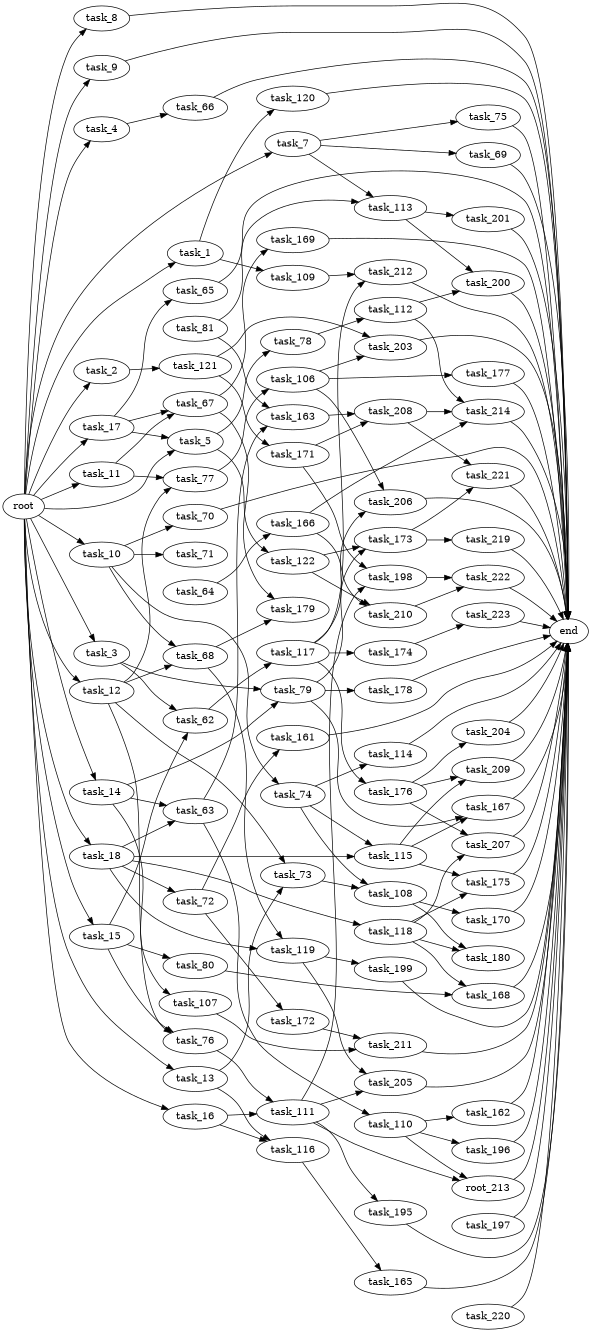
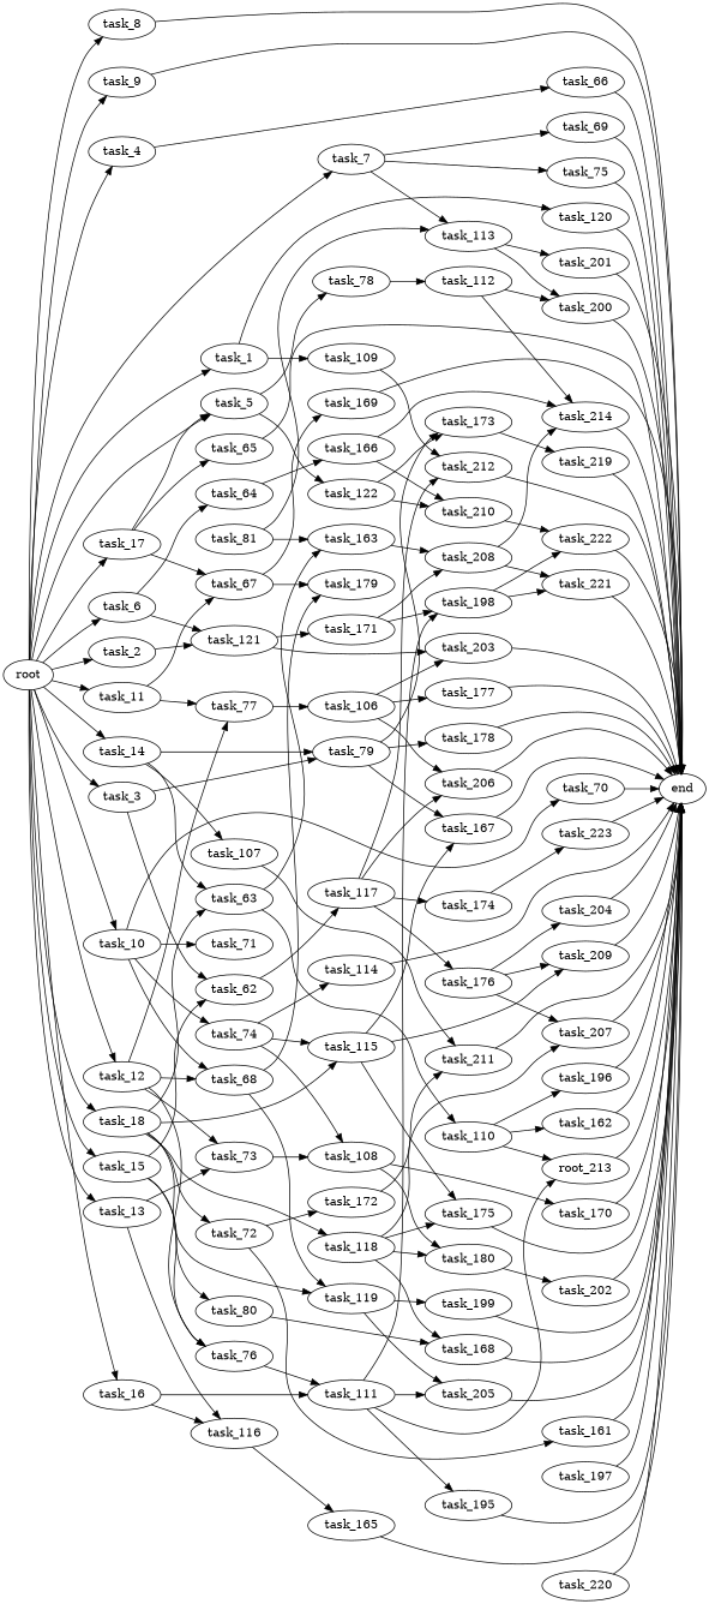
  digraph {
    rankdir=LR
    root
    task_1
    task_2
    task_3
    task_4
    task_5
+   task_6
    task_7
    task_8
    task_9
    task_10
    task_11
    task_12
    task_13
    task_14
    task_15
    task_16
    task_17
    task_18
    task_109
    task_120
    task_121
    task_62
    task_79
    task_66
    task_78
    task_122
    task_64
    task_69
    task_75
    task_113
    end
    task_68
    task_70
    task_71
    task_74
    task_67
    task_77
    task_73
    task_76
    task_116
    task_63
    task_107
    task_80
    task_111
    task_65
    task_72
    task_115
    task_118
    task_119
    task_212
    task_203
    task_171
    task_117
    task_167
    task_173
    task_178
    task_112
    task_210
    task_166
    task_200
    task_201
    task_179
    task_108
    task_114
    task_169
    task_106
    task_165
    task_110
    task_163
    task_211
    task_168
    n73 [label=root_213]
    task_195
    task_198
    task_205
    task_81
    task_161
    task_172
    task_175
    task_209
    task_180
    task_207
    task_199
    task_206
    task_174
    task_176
    task_162
    task_196
    task_208
    task_214
    task_170
    task_177
    task_219
    task_221
+   task_202
    task_222
    task_197
    task_223
    task_204
    task_220
    root -> task_1
    root -> task_2
    root -> task_3
    root -> task_4
    root -> task_5
+   root -> task_6
    root -> task_7
    root -> task_8
    root -> task_9
    root -> task_10
    root -> task_11
    root -> task_12
    root -> task_13
    root -> task_14
    root -> task_15
    root -> task_16
    root -> task_17
    root -> task_18
    task_1 -> task_109
    task_1 -> task_120
    task_2 -> task_121
    task_3 -> task_62
    task_3 -> task_79
    task_4 -> task_66
    task_5 -> task_78
    task_5 -> task_122
+   task_6 -> task_121
+   task_6 -> task_64
    task_7 -> task_69
    task_7 -> task_75
    task_7 -> task_113
    task_8 -> end
    task_9 -> end
    task_10 -> task_68
    task_10 -> task_70
    task_10 -> task_71
    task_10 -> task_74
    task_11 -> task_67
    task_11 -> task_77
    task_12 -> task_68
    task_12 -> task_77
    task_12 -> task_73
    task_12 -> task_76
    task_13 -> task_73
    task_13 -> task_116
    task_14 -> task_79
    task_14 -> task_63
    task_14 -> task_107
    task_15 -> task_62
    task_15 -> task_76
    task_15 -> task_80
    task_16 -> task_116
    task_16 -> task_111
    task_17 -> task_5
    task_17 -> task_67
    task_17 -> task_65
    task_18 -> task_63
    task_18 -> task_72
    task_18 -> task_115
    task_18 -> task_118
    task_18 -> task_119
    task_109 -> task_212
    task_120 -> end
    task_121 -> task_203
    task_121 -> task_171
    task_62 -> task_117
    task_79 -> task_167
    task_79 -> task_173
    task_79 -> task_178
    task_66 -> end
    task_78 -> task_112
    task_122 -> task_173
    task_122 -> task_210
    task_64 -> task_166
    task_69 -> end
    task_75 -> end
    task_113 -> task_200
    task_113 -> task_201
    task_68 -> task_119
    task_68 -> task_179
    task_70 -> end
    task_74 -> task_115
    task_74 -> task_108
    task_74 -> task_114
    task_67 -> task_179
    task_67 -> task_169
    task_77 -> task_106
    task_73 -> task_108
    task_76 -> task_111
    task_116 -> task_165
    task_63 -> task_110
    task_63 -> task_163
    task_107 -> task_211
    task_80 -> task_168
    task_111 -> n73
    task_111 -> task_195
    task_111 -> task_198
    task_111 -> task_205
    task_65 -> end
    task_72 -> task_161
    task_72 -> task_172
    task_115 -> task_167
    task_115 -> task_175
    task_115 -> task_209
    task_118 -> task_168
    task_118 -> task_175
    task_118 -> task_180
    task_118 -> task_207
    task_119 -> task_205
    task_119 -> task_199
    task_212 -> end
    task_203 -> end
    task_171 -> task_198
    task_171 -> task_208
    task_117 -> task_212
    task_117 -> task_206
    task_117 -> task_174
    task_117 -> task_176
    task_167 -> end
    task_173 -> task_219
-   task_173 -> task_221
+   task_198 -> task_221
    task_178 -> end
    task_112 -> task_200
    task_112 -> task_214
    task_210 -> task_222
    task_166 -> task_210
    task_166 -> task_214
    task_200 -> end
    task_201 -> end
    task_108 -> task_180
    task_108 -> task_170
    task_114 -> end
    task_169 -> end
    task_106 -> task_203
    task_106 -> task_206
    task_106 -> task_177
    task_165 -> end
    task_110 -> n73
    task_110 -> task_162
    task_110 -> task_196
    task_163 -> task_208
    task_211 -> end
    task_168 -> end
    n73 -> end
    task_195 -> end
    task_198 -> task_222
    task_205 -> end
    task_81 -> task_113
    task_81 -> task_163
    task_161 -> end
    task_172 -> task_211
    task_175 -> end
    task_209 -> end
+   task_180 -> task_202
    task_207 -> end
    task_199 -> end
    task_206 -> end
    task_174 -> task_223
    task_176 -> task_209
    task_176 -> task_207
    task_176 -> task_204
    task_162 -> end
    task_196 -> end
    task_208 -> task_214
    task_208 -> task_221
    task_214 -> end
    task_170 -> end
    task_177 -> end
    task_219 -> end
    task_221 -> end
+   task_202 -> end
    task_222 -> end
    task_197 -> end
    task_223 -> end
    task_204 -> end
    task_220 -> end
  }
